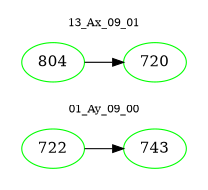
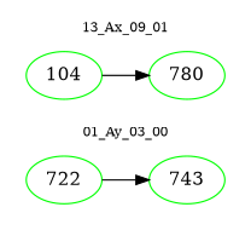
  digraph {
    rankdir=LR
    node [color=green]
    edge [color=black]
    n1 [label=722]
    n2 [label=743]
-   n3 [label=804]
-   n4 [label=720]
+   n3 [label=104]
+   n4 [label=780]
    subgraph cluster_1 {
      color=white
      fontsize=10
-     label="01_Ay_09_00"
+     label="01_Ay_03_00"
      n1
      n2
    }
    subgraph cluster_2 {
      color=white
      fontsize=10
      label="13_Ax_09_01"
      n3
      n4
    }
    n1 -> n2
    n3 -> n4
  }
